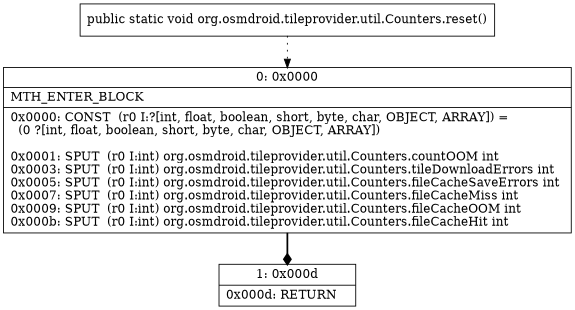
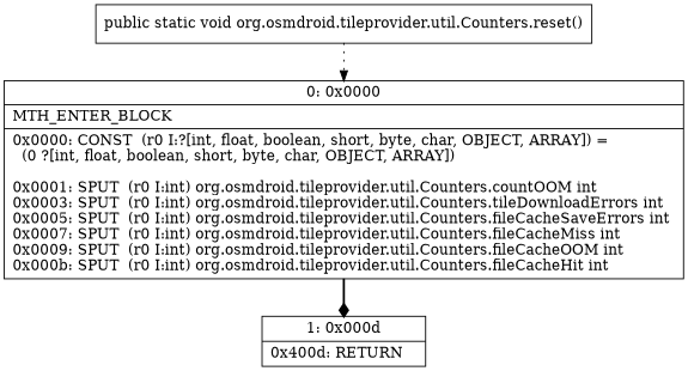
  digraph {
    node [shape=record]
    n1 [label="{0\:\ 0x0000|MTH_ENTER_BLOCK\l|0x0000: CONST  (r0 I:?[int, float, boolean, short, byte, char, OBJECT, ARRAY]) = \l  (0 ?[int, float, boolean, short, byte, char, OBJECT, ARRAY])\l \l0x0001: SPUT  (r0 I:int) org.osmdroid.tileprovider.util.Counters.countOOM int \l0x0003: SPUT  (r0 I:int) org.osmdroid.tileprovider.util.Counters.tileDownloadErrors int \l0x0005: SPUT  (r0 I:int) org.osmdroid.tileprovider.util.Counters.fileCacheSaveErrors int \l0x0007: SPUT  (r0 I:int) org.osmdroid.tileprovider.util.Counters.fileCacheMiss int \l0x0009: SPUT  (r0 I:int) org.osmdroid.tileprovider.util.Counters.fileCacheOOM int \l0x000b: SPUT  (r0 I:int) org.osmdroid.tileprovider.util.Counters.fileCacheHit int \l}"]
-   n2 [label="{1\:\ 0x000d|0x000d: RETURN   \l}"]
+   n2 [label="{1\:\ 0x000d|0x400d: RETURN   \l}"]
    n3 [label="{public static void org.osmdroid.tileprovider.util.Counters.reset() }"]
    n1 -> n2 [style=bold arrowhead=diamond]
    n3 -> n1 [style=dotted arrowhead=normal]
  }
